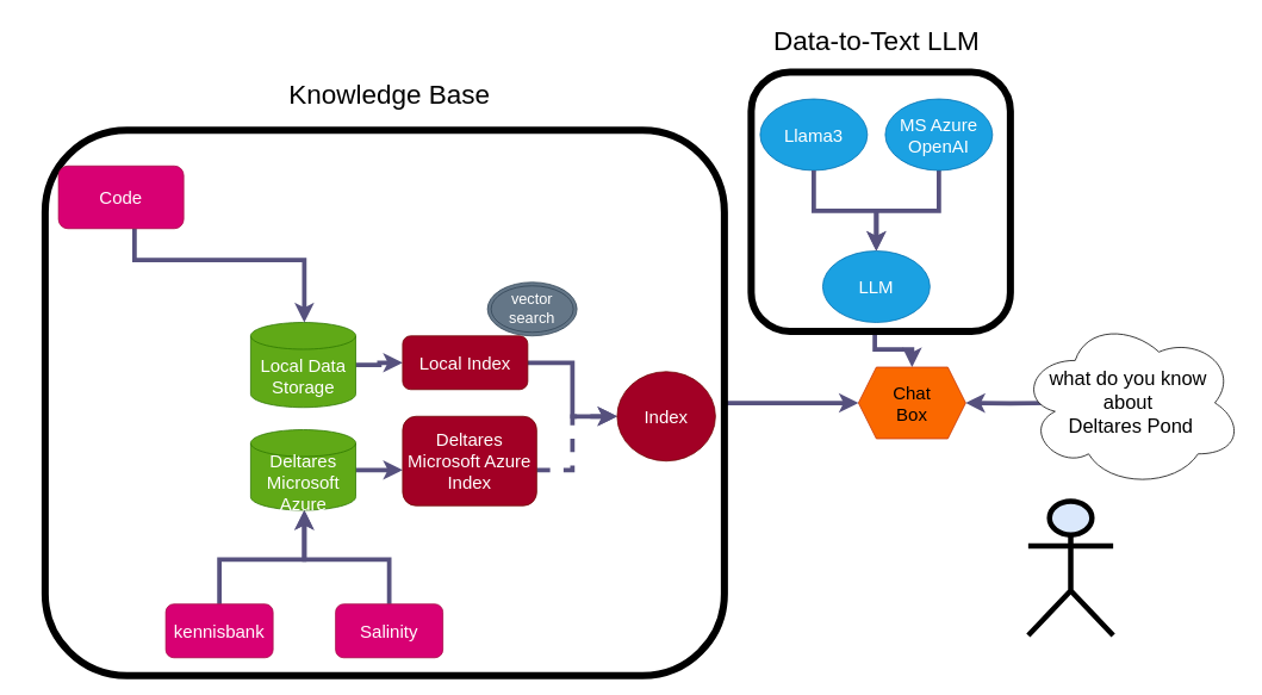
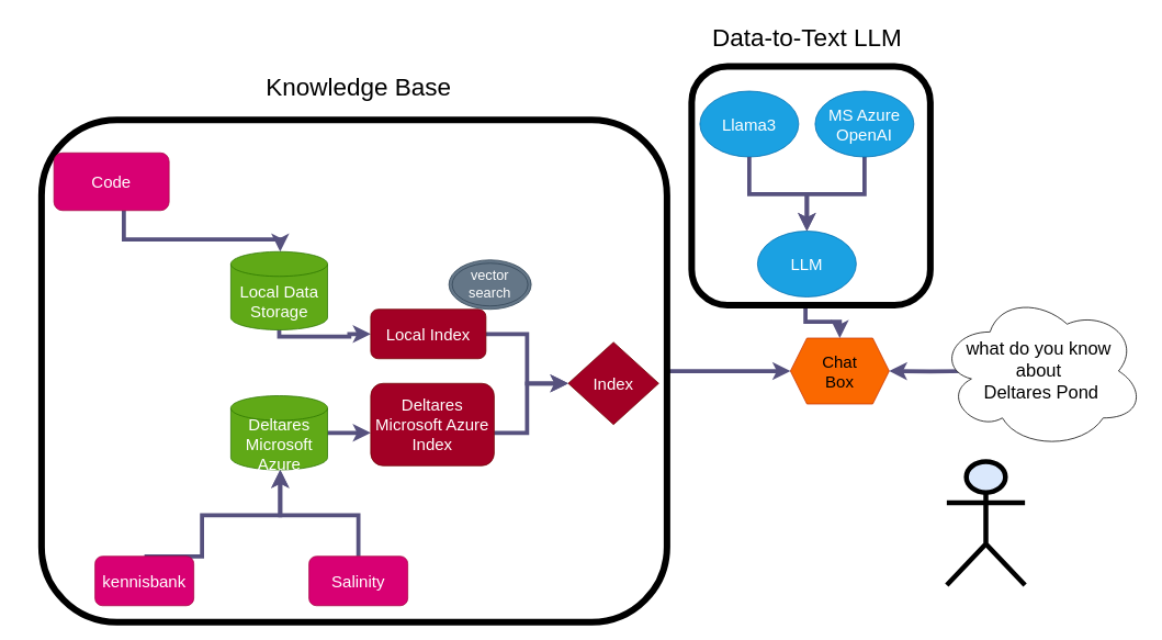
  <mxCell id="0" />
  <mxCell id="1" parent="0" />
  <mxCell id="2" style="edgeStyle=orthogonalEdgeStyle;rounded=0;orthogonalLoop=1;jettySize=auto;html=1;fillColor=#d0cee2;strokeColor=#56517e;strokeWidth=5;exitX=0.477;exitY=1.009;exitDx=0;exitDy=0;exitPerimeter=0;" parent="1" source="10" target="3" edge="1"><mxGeometry relative="1" as="geometry" /></mxCell>
  <mxCell id="3" value="&lt;font style=&quot;font-size: 20px;&quot;&gt;Chat&lt;/font&gt;&lt;div&gt;&lt;font style=&quot;font-size: 20px;&quot;&gt;Box&lt;/font&gt;&lt;/div&gt;" style="shape=hexagon;perimeter=hexagonPerimeter2;whiteSpace=wrap;html=1;fixedSize=1;fillColor=#fa6800;fontColor=#000000;strokeColor=#C73500;" parent="1" vertex="1"><mxGeometry x="960" y="410" width="120" height="80" as="geometry" /></mxCell>
  <mxCell id="4" style="edgeStyle=orthogonalEdgeStyle;rounded=0;orthogonalLoop=1;jettySize=auto;html=1;strokeWidth=5;fillColor=#d0cee2;strokeColor=#56517e;" parent="1" target="3" edge="1"><mxGeometry relative="1" as="geometry"><mxPoint x="1180" y="450" as="sourcePoint" /></mxGeometry></mxCell>
  <mxCell id="5" value="&lt;font style=&quot;font-size: 22px;&quot;&gt;what do you know&amp;nbsp;&lt;/font&gt;&lt;div&gt;&lt;font style=&quot;font-size: 22px;&quot;&gt;about&amp;nbsp;&lt;/font&gt;&lt;/div&gt;&lt;div&gt;&lt;font style=&quot;font-size: 22px;&quot;&gt;Deltares Pond&lt;/font&gt;&lt;/div&gt;" style="ellipse;shape=cloud;whiteSpace=wrap;html=1;" parent="1" vertex="1"><mxGeometry x="1140" y="355" width="250" height="190" as="geometry" /></mxCell>
  <mxCell id="6" value="" style="shape=umlActor;verticalLabelPosition=bottom;verticalAlign=top;html=1;outlineConnect=0;fillColor=#dae8fc;strokeColor=#000000;strokeWidth=6;" parent="1" vertex="1"><mxGeometry x="1150" y="560" width="95" height="150" as="geometry" /></mxCell>
  <mxCell id="7" style="edgeStyle=orthogonalEdgeStyle;rounded=0;orthogonalLoop=1;jettySize=auto;html=1;strokeWidth=5;fillColor=#d0cee2;strokeColor=#56517e;" edge="1" parent="1" source="10"><mxGeometry relative="1" as="geometry"><mxPoint x="2320" y="530" as="sourcePoint" /></mxGeometry></mxCell>
  <mxCell id="8" value="" style="group" vertex="1" connectable="0" parent="1"><mxGeometry x="840" width="290" height="350" as="geometry" y="20" /></mxCell>
  <mxCell id="9" value="&lt;font style=&quot;font-size: 30px;&quot;&gt;Data-to-Text LLM&lt;/font&gt;" style="text;html=1;align=center;verticalAlign=middle;resizable=0;points=[];autosize=1;strokeColor=none;fillColor=none;" vertex="1" parent="8"><mxGeometry x="15" width="250" height="50" as="geometry" /></mxCell>
  <mxCell id="10" value="" style="rounded=1;whiteSpace=wrap;html=1;fillColor=none;strokeWidth=8;strokeColor=#000000;" vertex="1" parent="8"><mxGeometry y="60" width="290" height="290" as="geometry" /></mxCell>
  <mxCell id="11" value="&lt;font style=&quot;font-size: 20px;&quot;&gt;Llama3&lt;/font&gt;" style="ellipse;whiteSpace=wrap;html=1;fillColor=#1ba1e2;fontColor=#ffffff;strokeColor=#006EAF;" parent="8" vertex="1"><mxGeometry x="10" y="90" width="120" height="80" as="geometry" /></mxCell>
  <mxCell id="12" style="edgeStyle=orthogonalEdgeStyle;rounded=0;orthogonalLoop=1;jettySize=auto;html=1;strokeWidth=5;fillColor=#d0cee2;strokeColor=#56517e;" parent="8" source="13" target="14" edge="1"><mxGeometry relative="1" as="geometry" /></mxCell>
  <mxCell id="13" value="&lt;font style=&quot;font-size: 20px;&quot;&gt;MS Azure OpenAI&lt;/font&gt;" style="ellipse;whiteSpace=wrap;html=1;fillColor=#1ba1e2;fontColor=#ffffff;strokeColor=#006EAF;" parent="8" vertex="1"><mxGeometry x="150" y="90" width="120" height="80" as="geometry" /></mxCell>
  <mxCell id="14" value="&lt;font style=&quot;font-size: 20px;&quot;&gt;LLM&lt;/font&gt;" style="ellipse;whiteSpace=wrap;html=1;fillColor=#1ba1e2;fontColor=#ffffff;strokeColor=#006EAF;" parent="8" vertex="1"><mxGeometry x="80" y="260" width="120" height="80" as="geometry" /></mxCell>
  <mxCell id="15" style="edgeStyle=orthogonalEdgeStyle;rounded=0;orthogonalLoop=1;jettySize=auto;html=1;strokeWidth=5;fillColor=#d0cee2;strokeColor=#56517e;exitX=0.5;exitY=1;exitDx=0;exitDy=0;" edge="1" parent="8" source="11" target="14"><mxGeometry relative="1" as="geometry"><mxPoint x="220" y="180" as="sourcePoint" /><mxPoint x="150" y="270" as="targetPoint" /></mxGeometry></mxCell>
  <mxCell id="16" value="" style="group" vertex="1" connectable="0" parent="1"><mxGeometry x="20" y="80" width="790" height="675" as="geometry" /></mxCell>
  <mxCell id="17" value="&lt;font style=&quot;font-size: 30px; color: rgb(0, 0, 0);&quot;&gt;Knowledge Base&lt;/font&gt;" style="text;html=1;align=center;verticalAlign=middle;resizable=0;points=[];autosize=1;strokeColor=none;fillColor=none;" vertex="1" parent="16"><mxGeometry x="290" width="250" height="50" as="geometry" /></mxCell>
  <mxCell id="18" style="edgeStyle=orthogonalEdgeStyle;rounded=0;orthogonalLoop=1;jettySize=auto;html=1;strokeWidth=5;fillColor=#d0cee2;strokeColor=#56517e;" parent="16" source="19" target="3" edge="1"><mxGeometry relative="1" as="geometry"><mxPoint x="810" y="355" as="sourcePoint" /></mxGeometry></mxCell>
  <mxCell id="19" value="" style="rounded=1;whiteSpace=wrap;html=1;fillColor=none;strokeWidth=8;strokeColor=#000000;" vertex="1" parent="16"><mxGeometry x="30" y="65" width="760" height="610" as="geometry" /></mxCell>
  <mxCell id="20" style="edgeStyle=orthogonalEdgeStyle;rounded=0;orthogonalLoop=1;jettySize=auto;html=1;strokeWidth=5;fillColor=#d0cee2;strokeColor=#56517e;" parent="16" source="31" target="23" edge="1"><mxGeometry relative="1" as="geometry"><mxPoint x="390" y="325" as="sourcePoint" /><Array as="points"><mxPoint x="404" y="328" /><mxPoint x="404" y="325" /></Array></mxGeometry></mxCell>
  <mxCell id="21" style="edgeStyle=orthogonalEdgeStyle;rounded=0;orthogonalLoop=1;jettySize=auto;html=1;strokeWidth=5;fillColor=#d0cee2;strokeColor=#56517e;" parent="16" source="32" target="25" edge="1"><mxGeometry relative="1" as="geometry"><mxPoint x="390" y="445" as="sourcePoint" /><Array as="points"><mxPoint x="420" y="445" /><mxPoint x="420" y="445" /></Array></mxGeometry></mxCell>
  <mxCell id="22" style="edgeStyle=orthogonalEdgeStyle;rounded=0;orthogonalLoop=1;jettySize=auto;html=1;strokeWidth=5;fillColor=#d0cee2;strokeColor=#56517e;" parent="16" source="23" target="30" edge="1"><mxGeometry relative="1" as="geometry" /></mxCell>
  <mxCell id="23" value="&lt;font&gt;Local Index&lt;/font&gt;" style="rounded=1;whiteSpace=wrap;html=1;fillColor=#a20025;fontColor=#ffffff;strokeColor=#6F0000;fontSize=20;" parent="16" vertex="1"><mxGeometry x="430" y="295" width="140" height="60" as="geometry" /></mxCell>
- <mxCell id="24" style="edgeStyle=orthogonalEdgeStyle;rounded=0;orthogonalLoop=1;jettySize=auto;html=1;strokeWidth=5;fillColor=#d0cee2;strokeColor=#56517e;dashed=1;" parent="16" source="25" target="30" edge="1"><mxGeometry relative="1" as="geometry"><Array as="points"><mxPoint x="620" y="445" /><mxPoint x="620" y="385" /></Array></mxGeometry></mxCell>
+ <mxCell id="24" style="edgeStyle=orthogonalEdgeStyle;rounded=0;orthogonalLoop=1;jettySize=auto;html=1;strokeWidth=5;fillColor=#d0cee2;strokeColor=#56517e;" parent="16" source="25" target="30" edge="1"><mxGeometry relative="1" as="geometry"><Array as="points"><mxPoint x="620" y="445" /><mxPoint x="620" y="385" /></Array></mxGeometry></mxCell>
  <mxCell id="25" value="&lt;font&gt;Deltares&lt;/font&gt;&lt;div&gt;&lt;font&gt;Microsoft Azure&lt;/font&gt;&lt;/div&gt;&lt;div&gt;&lt;font&gt;Index&lt;/font&gt;&lt;/div&gt;" style="rounded=1;whiteSpace=wrap;html=1;fillColor=#a20025;fontColor=#ffffff;strokeColor=#6F0000;fontSize=20;" parent="16" vertex="1"><mxGeometry x="430" y="385" width="150" height="100" as="geometry" /></mxCell>
  <mxCell id="26" style="edgeStyle=orthogonalEdgeStyle;rounded=0;orthogonalLoop=1;jettySize=auto;html=1;exitX=0.5;exitY=0;exitDx=0;exitDy=0;strokeWidth=5;fillColor=#d0cee2;strokeColor=#56517e;" parent="16" source="27" edge="1" target="32"><mxGeometry relative="1" as="geometry"><mxPoint x="320" y="485" as="targetPoint" /><Array as="points"><mxPoint x="225" y="545" /><mxPoint x="320" y="545" /></Array></mxGeometry></mxCell>
- <mxCell id="27" value="&lt;font style=&quot;font-size: 20px;&quot;&gt;kennisbank&lt;/font&gt;" style="rounded=1;whiteSpace=wrap;html=1;fillColor=#d80073;fontColor=#ffffff;strokeColor=#A50040;" parent="16" vertex="1"><mxGeometry x="165" y="595" width="120" height="60" as="geometry" /></mxCell>
+ <mxCell id="27" value="&lt;font style=&quot;font-size: 20px;&quot;&gt;kennisbank&lt;/font&gt;" style="rounded=1;whiteSpace=wrap;html=1;fillColor=#d80073;fontColor=#ffffff;strokeColor=#A50040;" parent="16" vertex="1"><mxGeometry x="95" y="595" width="120" height="60" as="geometry" /></mxCell>
  <mxCell id="28" style="edgeStyle=orthogonalEdgeStyle;rounded=0;orthogonalLoop=1;jettySize=auto;html=1;strokeWidth=5;fillColor=#d0cee2;strokeColor=#56517e;" parent="16" source="29" target="32" edge="1"><mxGeometry relative="1" as="geometry"><mxPoint x="320.059" y="500.0" as="targetPoint" /><Array as="points"><mxPoint x="415" y="545" /><mxPoint x="320" y="545" /></Array></mxGeometry></mxCell>
  <mxCell id="29" value="&lt;font style=&quot;font-size: 20px;&quot;&gt;Salinity&lt;/font&gt;" style="rounded=1;whiteSpace=wrap;html=1;fillColor=#d80073;fontColor=#ffffff;strokeColor=#A50040;" parent="16" vertex="1"><mxGeometry x="355" y="595" width="120" height="60" as="geometry" /></mxCell>
- <mxCell id="30" value="&lt;font style=&quot;font-size: 20px;&quot;&gt;Index&lt;/font&gt;" style="ellipse;whiteSpace=wrap;html=1;fillColor=#a20025;fontColor=#ffffff;strokeColor=#6F0000;" parent="16" vertex="1"><mxGeometry x="670" y="335" width="110" height="100" as="geometry" /></mxCell>
- <mxCell id="31" value="&lt;span style=&quot;color: rgb(255, 255, 255);&quot;&gt;&lt;font style=&quot;font-size: 20px;&quot;&gt;Local Data Storage&lt;/font&gt;&lt;/span&gt;" style="shape=cylinder3;whiteSpace=wrap;html=1;boundedLbl=1;backgroundOutline=1;size=15;fillColor=#60a917;fontColor=#ffffff;strokeColor=#2D7600;" parent="16" vertex="1"><mxGeometry x="260" y="280" width="117.5" height="95" as="geometry" /></mxCell>
+ <mxCell id="30" value="&lt;font style=&quot;font-size: 20px;&quot;&gt;Index&lt;/font&gt;" style="rhombus;whiteSpace=wrap;html=1;fillColor=#a20025;fontColor=#ffffff;strokeColor=#6F0000;" parent="16" vertex="1"><mxGeometry x="670" y="335" width="110" height="100" as="geometry" /></mxCell>
+ <mxCell id="31" value="&lt;span style=&quot;color: rgb(255, 255, 255);&quot;&gt;&lt;font style=&quot;font-size: 20px;&quot;&gt;Local Data Storage&lt;/font&gt;&lt;/span&gt;" style="shape=cylinder3;whiteSpace=wrap;html=1;boundedLbl=1;backgroundOutline=1;size=15;fillColor=#60a917;fontColor=#ffffff;strokeColor=#2D7600;" parent="16" vertex="1"><mxGeometry x="260" y="225" width="117.5" height="95" as="geometry" /></mxCell>
  <mxCell id="32" value="&lt;font style=&quot;font-size: 20px;&quot;&gt;Deltares&lt;/font&gt;&lt;div&gt;&lt;font style=&quot;font-size: 20px;&quot;&gt;Microsoft Azure&lt;/font&gt;&lt;/div&gt;" style="shape=cylinder3;whiteSpace=wrap;html=1;boundedLbl=1;backgroundOutline=1;size=15;fillColor=#60a917;fontColor=#ffffff;strokeColor=#2D7600;" parent="16" vertex="1"><mxGeometry x="260" y="400" width="117.5" height="90" as="geometry" /></mxCell>
  <mxCell id="33" value="&lt;span style=&quot;font-size: 17px;&quot;&gt;vector search&lt;/span&gt;" style="ellipse;shape=doubleEllipse;whiteSpace=wrap;html=1;fillColor=#647687;fontColor=#ffffff;strokeColor=#314354;" parent="16" vertex="1"><mxGeometry x="525" y="235" width="100" height="60" as="geometry" /></mxCell>
  <mxCell id="34" style="edgeStyle=orthogonalEdgeStyle;rounded=0;orthogonalLoop=1;jettySize=auto;html=1;strokeWidth=5;fillColor=#d0cee2;strokeColor=#56517e;" parent="16" source="35" target="31" edge="1"><mxGeometry relative="1" as="geometry"><Array as="points"><mxPoint x="130" y="210" /><mxPoint x="320" y="210" /></Array><mxPoint x="320" y="240.0" as="targetPoint" /></mxGeometry></mxCell>
  <mxCell id="35" value="&lt;font style=&quot;font-size: 20px;&quot;&gt;Code&lt;/font&gt;" style="rounded=1;whiteSpace=wrap;html=1;fillColor=#d80073;fontColor=#ffffff;strokeColor=#A50040;" parent="16" vertex="1"><mxGeometry x="45" y="105" width="140" height="70" as="geometry" /></mxCell>
